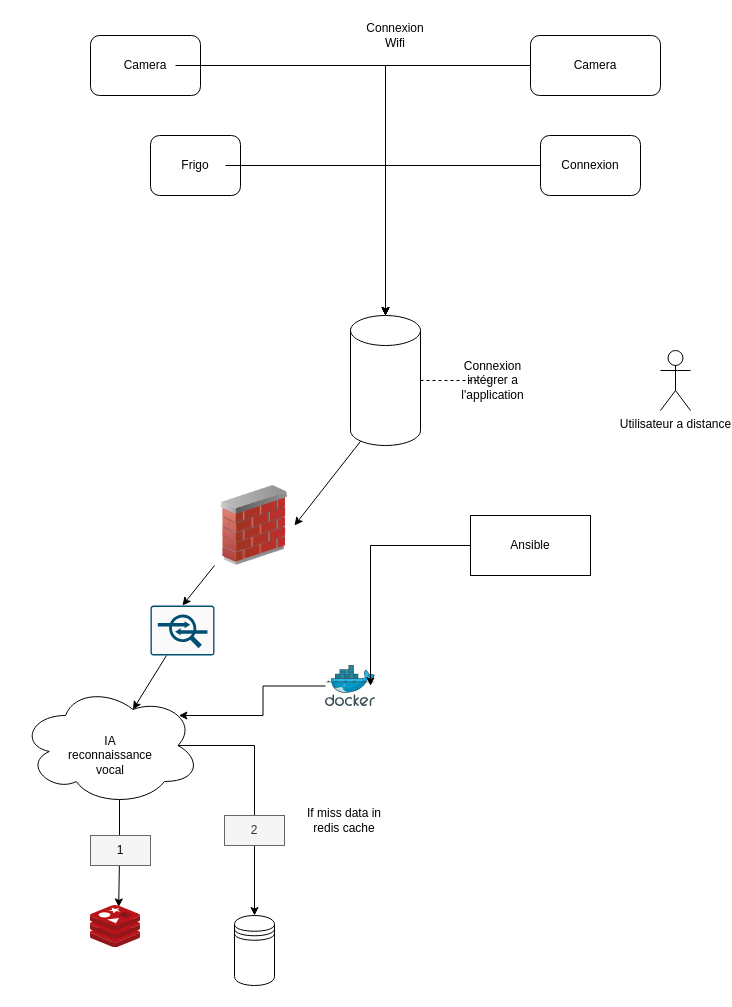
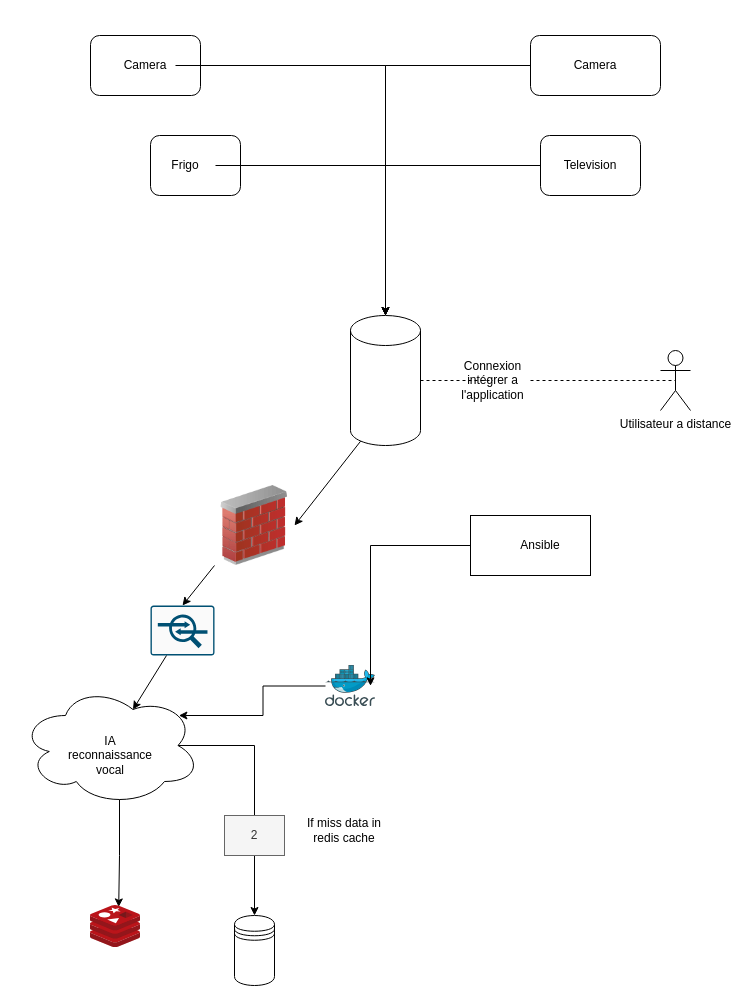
  <mxCell id="0" />
  <mxCell id="1" parent="0" />
  <mxCell id="2" value="" style="shape=cylinder3;whiteSpace=wrap;html=1;boundedLbl=1;backgroundOutline=1;size=15;" vertex="1" parent="1"><mxGeometry x="350" y="315" width="70" height="130" as="geometry" /></mxCell>
  <mxCell id="3" value="" style="rounded=1;whiteSpace=wrap;html=1;" vertex="1" parent="1"><mxGeometry x="90" y="35" width="110" height="60" as="geometry" /></mxCell>
  <mxCell id="4" value="" style="rounded=1;whiteSpace=wrap;html=1;" vertex="1" parent="1"><mxGeometry x="150" y="135" width="90" height="60" as="geometry" /></mxCell>
  <mxCell id="5" style="edgeStyle=orthogonalEdgeStyle;rounded=0;orthogonalLoop=1;jettySize=auto;html=1;exitX=0;exitY=0.5;exitDx=0;exitDy=0;" edge="1" parent="1" source="6" target="2"><mxGeometry relative="1" as="geometry" /></mxCell>
  <mxCell id="6" value="" style="rounded=1;whiteSpace=wrap;html=1;" vertex="1" parent="1"><mxGeometry x="530" y="35" width="130" height="60" as="geometry" /></mxCell>
  <mxCell id="7" style="edgeStyle=orthogonalEdgeStyle;rounded=0;orthogonalLoop=1;jettySize=auto;html=1;exitX=0;exitY=0.5;exitDx=0;exitDy=0;" edge="1" parent="1" source="8" target="2"><mxGeometry relative="1" as="geometry" /></mxCell>
  <mxCell id="8" value="" style="rounded=1;whiteSpace=wrap;html=1;" vertex="1" parent="1"><mxGeometry x="540" y="135" width="100" height="60" as="geometry" /></mxCell>
  <mxCell id="9" style="edgeStyle=orthogonalEdgeStyle;rounded=0;orthogonalLoop=1;jettySize=auto;html=1;" edge="1" parent="1" source="10" target="2"><mxGeometry relative="1" as="geometry" /></mxCell>
  <mxCell id="10" value="Camera" style="text;html=1;strokeColor=none;fillColor=none;align=center;verticalAlign=middle;whiteSpace=wrap;rounded=0;" vertex="1" parent="1"><mxGeometry x="115" y="50" width="60" height="30" as="geometry" /></mxCell>
  <mxCell id="11" style="edgeStyle=orthogonalEdgeStyle;rounded=0;orthogonalLoop=1;jettySize=auto;html=1;" edge="1" parent="1" source="12" target="2"><mxGeometry relative="1" as="geometry" /></mxCell>
- <mxCell id="12" value="Frigo" style="text;html=1;strokeColor=none;fillColor=none;align=center;verticalAlign=middle;whiteSpace=wrap;rounded=0;" vertex="1" parent="1"><mxGeometry x="165" y="150" width="60" height="30" as="geometry" /></mxCell>
- <mxCell id="13" value="Connexion" style="text;html=1;strokeColor=none;fillColor=none;align=center;verticalAlign=middle;whiteSpace=wrap;rounded=0;" vertex="1" parent="1"><mxGeometry x="560" y="150" width="60" height="30" as="geometry" /></mxCell>
+ <mxCell id="12" value="Frigo" style="text;html=1;strokeColor=none;fillColor=none;align=center;verticalAlign=middle;whiteSpace=wrap;rounded=0;" vertex="1" parent="1"><mxGeometry x="155" y="150" width="60" height="30" as="geometry" /></mxCell>
+ <mxCell id="13" value="Television" style="text;html=1;strokeColor=none;fillColor=none;align=center;verticalAlign=middle;whiteSpace=wrap;rounded=0;" vertex="1" parent="1"><mxGeometry x="560" y="150" width="60" height="30" as="geometry" /></mxCell>
  <mxCell id="14" value="Camera" style="text;html=1;strokeColor=none;fillColor=none;align=center;verticalAlign=middle;whiteSpace=wrap;rounded=0;" vertex="1" parent="1"><mxGeometry x="565" y="50" width="60" height="30" as="geometry" /></mxCell>
- <mxCell id="15" value="Connexion Wifi" style="text;html=1;strokeColor=none;fillColor=none;align=center;verticalAlign=middle;whiteSpace=wrap;rounded=0;" vertex="1" parent="1"><mxGeometry x="365" y="20" width="60" height="30" as="geometry" /></mxCell>
  <mxCell id="16" style="edgeStyle=orthogonalEdgeStyle;rounded=0;orthogonalLoop=1;jettySize=auto;html=1;exitX=0.875;exitY=0.5;exitDx=0;exitDy=0;exitPerimeter=0;entryX=0.5;entryY=0;entryDx=0;entryDy=0;" edge="1" parent="1" source="18" target="30"><mxGeometry relative="1" as="geometry" /></mxCell>
  <mxCell id="17" style="edgeStyle=orthogonalEdgeStyle;rounded=0;orthogonalLoop=1;jettySize=auto;html=1;exitX=0.55;exitY=0.95;exitDx=0;exitDy=0;exitPerimeter=0;entryX=0.564;entryY=0.034;entryDx=0;entryDy=0;entryPerimeter=0;" edge="1" parent="1" source="18" target="29"><mxGeometry relative="1" as="geometry" /></mxCell>
  <mxCell id="18" value="" style="ellipse;shape=cloud;whiteSpace=wrap;html=1;" vertex="1" parent="1"><mxGeometry x="20" y="685" width="180" height="120" as="geometry" /></mxCell>
  <mxCell id="19" value="IA reconnaissance vocal" style="text;html=1;strokeColor=none;fillColor=none;align=center;verticalAlign=middle;whiteSpace=wrap;rounded=0;" vertex="1" parent="1"><mxGeometry x="80" y="740" width="60" height="30" as="geometry" /></mxCell>
+ <mxCell id="20" value="" style="endArrow=none;dashed=1;html=1;rounded=0;exitX=1;exitY=0.5;exitDx=0;exitDy=0;exitPerimeter=0;entryX=0.5;entryY=0.5;entryDx=0;entryDy=0;entryPerimeter=0;startArrow=none;" edge="1" parent="1" source="27" target="21"><mxGeometry width="50" height="50" relative="1" as="geometry"><mxPoint x="450" y="375" as="sourcePoint" /><mxPoint x="620" y="375" as="targetPoint" /></mxGeometry></mxCell>
  <mxCell id="21" value="Utilisateur a distance" style="shape=umlActor;verticalLabelPosition=bottom;verticalAlign=top;html=1;outlineConnect=0;" vertex="1" parent="1"><mxGeometry x="660" y="350" width="30" height="60" as="geometry" /></mxCell>
  <mxCell id="22" value="" style="image;html=1;image=img/lib/clip_art/networking/Firewall_02_128x128.png" vertex="1" parent="1"><mxGeometry x="214" y="485" width="80" height="80" as="geometry" /></mxCell>
  <mxCell id="23" value="" style="sketch=0;points=[[0.015,0.015,0],[0.985,0.015,0],[0.985,0.985,0],[0.015,0.985,0],[0.25,0,0],[0.5,0,0],[0.75,0,0],[1,0.25,0],[1,0.5,0],[1,0.75,0],[0.75,1,0],[0.5,1,0],[0.25,1,0],[0,0.75,0],[0,0.5,0],[0,0.25,0]];verticalLabelPosition=bottom;html=1;verticalAlign=top;aspect=fixed;align=center;pointerEvents=1;shape=mxgraph.cisco19.rect;prIcon=ips_ids;fillColor=#FAFAFA;strokeColor=#005073;" vertex="1" parent="1"><mxGeometry x="150" y="605" width="64" height="50" as="geometry" /></mxCell>
  <mxCell id="24" value="" style="endArrow=classic;html=1;rounded=0;exitX=0.145;exitY=1;exitDx=0;exitDy=-4.35;exitPerimeter=0;entryX=1;entryY=0.5;entryDx=0;entryDy=0;" edge="1" parent="1" source="2" target="22"><mxGeometry width="50" height="50" relative="1" as="geometry"><mxPoint x="510" y="415" as="sourcePoint" /><mxPoint x="560" y="365" as="targetPoint" /></mxGeometry></mxCell>
  <mxCell id="25" value="" style="endArrow=classic;html=1;rounded=0;exitX=0;exitY=1;exitDx=0;exitDy=0;entryX=0.5;entryY=0;entryDx=0;entryDy=0;entryPerimeter=0;" edge="1" parent="1" source="22" target="23"><mxGeometry width="50" height="50" relative="1" as="geometry"><mxPoint x="510" y="415" as="sourcePoint" /><mxPoint x="560" y="365" as="targetPoint" /></mxGeometry></mxCell>
  <mxCell id="26" value="" style="endArrow=classic;html=1;rounded=0;exitX=0.25;exitY=1;exitDx=0;exitDy=0;exitPerimeter=0;entryX=0.625;entryY=0.2;entryDx=0;entryDy=0;entryPerimeter=0;" edge="1" parent="1" source="23" target="18"><mxGeometry width="50" height="50" relative="1" as="geometry"><mxPoint x="510" y="415" as="sourcePoint" /><mxPoint x="560" y="365" as="targetPoint" /></mxGeometry></mxCell>
  <mxCell id="27" value="Connexion intégrer a l'application" style="text;html=1;strokeColor=none;fillColor=none;align=center;verticalAlign=middle;whiteSpace=wrap;rounded=0;" vertex="1" parent="1"><mxGeometry x="455" y="360" width="75" height="40" as="geometry" /></mxCell>
  <mxCell id="28" value="" style="endArrow=none;dashed=1;html=1;rounded=0;exitX=1;exitY=0.5;exitDx=0;exitDy=0;exitPerimeter=0;entryX=0.5;entryY=0.5;entryDx=0;entryDy=0;entryPerimeter=0;" edge="1" parent="1" source="2" target="27"><mxGeometry width="50" height="50" relative="1" as="geometry"><mxPoint x="420" y="380" as="sourcePoint" /><mxPoint x="675" y="380" as="targetPoint" /></mxGeometry></mxCell>
  <mxCell id="29" value="" style="sketch=0;aspect=fixed;html=1;points=[];align=center;image;fontSize=12;image=img/lib/mscae/Cache_Redis_Product.svg;" vertex="1" parent="1"><mxGeometry x="90" y="905" width="50" height="42" as="geometry" /></mxCell>
  <mxCell id="30" value="" style="shape=datastore;whiteSpace=wrap;html=1;" vertex="1" parent="1"><mxGeometry x="234" y="915" width="40" height="70" as="geometry" /></mxCell>
- <mxCell id="31" value="If miss data in redis cache" style="text;html=1;strokeColor=none;fillColor=none;align=center;verticalAlign=middle;whiteSpace=wrap;rounded=0;" vertex="1" parent="1"><mxGeometry x="294" y="805" width="100" height="30" as="geometry" /></mxCell>
- <mxCell id="32" value="&lt;font color=&quot;#000000&quot;&gt;1&lt;/font&gt;" style="text;html=1;strokeColor=#666666;fillColor=#f5f5f5;align=center;verticalAlign=middle;whiteSpace=wrap;rounded=0;fontColor=#333333;" vertex="1" parent="1"><mxGeometry x="90" y="835" width="60" height="30" as="geometry" /></mxCell>
- <mxCell id="33" value="2" style="text;html=1;strokeColor=#666666;fillColor=#f5f5f5;align=center;verticalAlign=middle;whiteSpace=wrap;rounded=0;fontColor=#333333;" vertex="1" parent="1"><mxGeometry x="224" y="815" width="60" height="30" as="geometry" /></mxCell>
+ <mxCell id="31" value="If miss data in redis cache" style="text;html=1;strokeColor=none;fillColor=none;align=center;verticalAlign=middle;whiteSpace=wrap;rounded=0;" vertex="1" parent="1"><mxGeometry x="294" y="815" width="100" height="30" as="geometry" /></mxCell>
+ <mxCell id="33" value="2" style="text;html=1;strokeColor=#666666;fillColor=#f5f5f5;align=center;verticalAlign=middle;whiteSpace=wrap;rounded=0;fontColor=#333333;" vertex="1" parent="1"><mxGeometry x="224" y="815" width="60" height="40" as="geometry" /></mxCell>
  <mxCell id="34" style="edgeStyle=orthogonalEdgeStyle;rounded=0;orthogonalLoop=1;jettySize=auto;html=1;entryX=0.88;entryY=0.25;entryDx=0;entryDy=0;entryPerimeter=0;fontColor=#000000;" edge="1" parent="1" source="35" target="18"><mxGeometry relative="1" as="geometry" /></mxCell>
  <mxCell id="35" value="" style="sketch=0;aspect=fixed;html=1;points=[];align=center;image;fontSize=12;image=img/lib/mscae/Docker.svg;fontColor=#000000;" vertex="1" parent="1"><mxGeometry x="325" y="665" width="50" height="41" as="geometry" /></mxCell>
  <mxCell id="36" style="edgeStyle=orthogonalEdgeStyle;rounded=0;orthogonalLoop=1;jettySize=auto;html=1;exitX=0;exitY=0.5;exitDx=0;exitDy=0;entryX=0.9;entryY=0.496;entryDx=0;entryDy=0;entryPerimeter=0;fontColor=#000000;" edge="1" parent="1" source="37" target="35"><mxGeometry relative="1" as="geometry" /></mxCell>
  <mxCell id="37" value="" style="rounded=0;whiteSpace=wrap;html=1;fontColor=#000000;" vertex="1" parent="1"><mxGeometry x="470" y="515" width="120" height="60" as="geometry" /></mxCell>
- <mxCell id="38" value="Ansible" style="text;html=1;strokeColor=none;fillColor=none;align=center;verticalAlign=middle;whiteSpace=wrap;rounded=0;fontColor=#000000;" vertex="1" parent="1"><mxGeometry x="500" y="530" width="60" height="30" as="geometry" /></mxCell>
+ <mxCell id="38" value="Ansible" style="text;html=1;strokeColor=none;fillColor=none;align=center;verticalAlign=middle;whiteSpace=wrap;rounded=0;fontColor=#000000;" vertex="1" parent="1"><mxGeometry x="510" y="530" width="60" height="30" as="geometry" /></mxCell>
